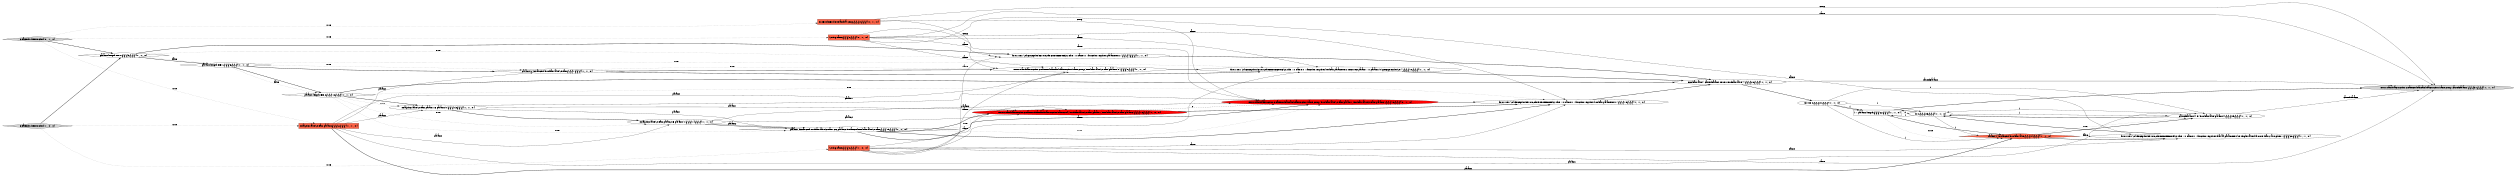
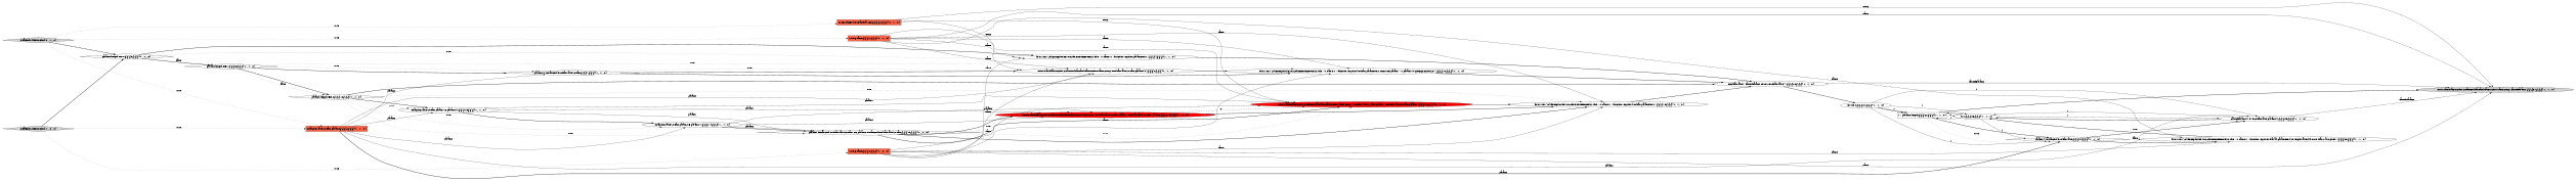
  digraph {
    rankdir=LR
    node [fillcolor=white shape=ellipse style=filled]
    edge [style=solid]
    n1 [label="param1 instanceof BooleanValueStream && param2 instanceof BooleanValueStream@@@15@@@['1', '1', '0']" shape=diamond]
    n2 [fillcolor=red label="return LambdaFunction.createBooleanLambdaFunction(name,comp,(BooleanValueStream)param1,(BooleanValueStream)param2)@@@16@@@['0', '1', '0']"]
    n3 [fillcolor=red label="return LambdaFunction.createBooleanLambdaFunction(name,null,(BooleanValueStream)param1,(BooleanValueStream)param2)@@@16@@@['1', '0', '0']"]
    n4 [label="throw new SolrException(ErrorCode.BAD_REQUEST,\"The \" + name + \" function requires boolean parameters.\")@@@18@@@['1', '1', '0']"]
    n5 [label="BooleanValue(( castedParams = new BooleanValue((((@@@20@@@['1', '1', '0']"]
    n6 [fillcolor=lightgray label="return LambdaFunction.createBooleanLambdaFunction(name,comp,castedParams)@@@31@@@['1', '1', '0']"]
    n7 [label="return LambdaFunction.createBooleanLambdaFunction(name,comp,(BooleanValueStream)params(0()@@@8@@@['1', '1', '0']"]
    n8 [label="throw new SolrException(ErrorCode.BAD_REQUEST,\"The \" + name + \" function requires boolean parameters. Incorrect param: \" + params(0(.getExpressionStr())@@@10@@@['1', '1', '0']"]
    n9 [label="params.length == 1@@@6@@@['1', '1', '0']" shape=diamond]
    n10 [label="params(0( instanceof BooleanValueStream@@@7@@@['1', '1', '0']" shape=diamond]
    n11 [label="params.length == 2@@@12@@@['1', '1', '0']" shape=diamond]
    n12 [label="AnalyticsValueStream param1 = params(0(@@@13@@@['1', '1', '0']"]
    n13 [label="AnalyticsValueStream param2 = params(1(@@@14@@@['1', '1', '0']"]
    n14 [label="int i = 0@@@21@@@['1', '1', '0']"]
    n15 [label="i < params.length@@@22@@@['1', '1', '0']" shape=box]
    n16 [label="i++@@@23@@@['1', '1', '0']"]
-   n17 [fillcolor=tomato label="params(i( instanceof BooleanValue@@@24@@@['1', '1', '0']" shape=diamond]
+   n17 [label="params(i( instanceof BooleanValue@@@24@@@['1', '1', '0']" shape=diamond]
    n18 [label="castedParams(i( = (BooleanValue)params(i(@@@25@@@['1', '1', '0']"]
    n19 [label="throw new SolrException(ErrorCode.BAD_REQUEST,\"The \" + name + \" function requires that all parameters be single-valued if more than 2 are given.\")@@@28@@@['1', '1', '0']"]
    n20 [fillcolor=tomato label="AnalyticsValueStream params@@@2@@@['1', '1', '0']" shape=box]
    n21 [fillcolor=lightgray label="createBitwiseFunction['0', '1', '0']" shape=diamond]
    n22 [fillcolor=tomato label="String name@@@2@@@['0', '1', '0']" shape=box]
    n23 [label="params.length == 0@@@3@@@['1', '1', '0']" shape=diamond]
    n24 [fillcolor=tomato label="TwoBoolInBoolOutLambda comp@@@2@@@['0', '1', '0']" shape=box]
    n25 [label="throw new SolrException(ErrorCode.BAD_REQUEST,\"The \" + name + \" function requires parameters.\")@@@4@@@['1', '1', '0']"]
    n26 [fillcolor=tomato label="String name@@@2@@@['1', '0', '0']" shape=box]
    n27 [fillcolor=lightgray label="createBitwiseFunction['1', '0', '0']" shape=diamond]
    n1 -> n2 [label=true style=dotted]
    n1 -> n2 [style=bold]
    n1 -> n3 [label=true style=dotted]
    n1 -> n3 [style=bold]
    n1 -> n4 [style=bold]
    n2 -> n4 [style=bold]
    n3 -> n2 [label=0 style=dashed]
    n3 -> n4 [style=bold]
    n4 -> n5 [style=bold]
    n5 -> n6 [label=castedParams]
    n5 -> n14 [style=bold]
    n7 -> n8 [style=bold]
    n8 -> n5 [style=bold]
    n9 -> n8 [label=true style=dotted]
    n9 -> n10 [style=bold]
    n9 -> n10 [label=true style=dotted]
    n9 -> n11 [style=bold]
    n9 -> n11 [label=false style=dotted]
    n10 -> n7 [label=true style=dotted]
    n10 -> n7 [style=bold]
    n10 -> n8 [style=bold]
    n11 -> n1 [label=true style=dotted]
    n11 -> n4 [label=true style=dotted]
    n11 -> n5 [style=bold]
    n11 -> n12 [style=bold]
    n11 -> n12 [label=true style=dotted]
    n11 -> n13 [label=true style=dotted]
    n12 -> n1 [label=param1]
    n12 -> n2 [label=param1]
    n12 -> n3 [label=param1]
    n12 -> n13 [style=bold]
    n13 -> n1 [label=param2]
    n13 -> n1 [style=bold]
    n13 -> n2 [label=param2]
    n13 -> n3 [label=param2]
    n14 -> n15 [label=i]
    n14 -> n15 [style=bold]
    n14 -> n16 [label=i]
    n14 -> n17 [label=i]
    n14 -> n18 [label=i]
    n15 -> n6 [style=bold]
    n15 -> n16 [label=0 style=dotted]
    n15 -> n17 [style=bold]
    n15 -> n17 [label=true style=dotted]
    n16 -> n15 [label=i]
    n16 -> n15 [style=bold]
    n16 -> n17 [label=i]
    n16 -> n18 [label=i]
    n17 -> n18 [style=bold]
    n17 -> n18 [label=true style=dotted]
    n17 -> n19 [style=bold]
    n17 -> n19 [label=false style=dotted]
    n18 -> n6 [label=castedParams]
    n18 -> n16 [label=i]
    n18 -> n16 [style=bold]
    n19 -> n16 [style=bold]
    n20 -> n7 [label=params]
    n20 -> n10 [label=params]
    n20 -> n12 [label=params]
    n20 -> n13 [label=params]
    n20 -> n17 [label=params style=bold]
    n20 -> n18 [label=params]
    n21 -> n20 [label=true style=dotted]
    n21 -> n22 [label=true style=dotted]
    n21 -> n23 [style=bold]
    n21 -> n24 [label=true style=dotted]
    n22 -> n2 [label=name]
    n22 -> n4 [label=name]
    n22 -> n6 [label=name]
    n22 -> n7 [label=name]
    n22 -> n8 [label=name]
    n22 -> n19 [label=name]
    n22 -> n25 [label=name]
    n23 -> n9 [label=false style=dotted]
    n23 -> n9 [style=bold]
    n23 -> n25 [style=bold]
    n23 -> n25 [label=true style=dotted]
    n24 -> n2 [label=comp]
    n24 -> n6 [label=comp]
    n24 -> n7 [label=comp]
    n25 -> n5 [style=bold]
    n26 -> n3 [label=name]
    n26 -> n4 [label=name]
    n26 -> n6 [label=name]
    n26 -> n7 [label=name]
    n26 -> n8 [label=name]
    n26 -> n19 [label=name]
    n26 -> n25 [label=name]
    n27 -> n20 [label=true style=dotted]
    n27 -> n23 [style=bold]
    n27 -> n26 [label=true style=dotted]
  }
